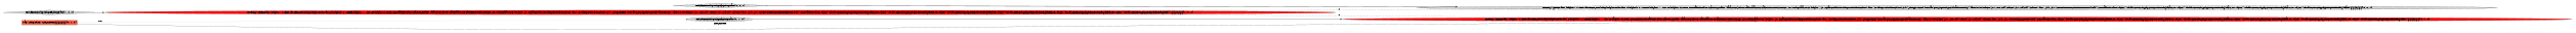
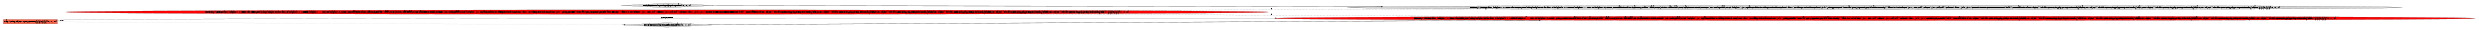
  digraph {
    rankdir=LR
    node [fillcolor=lightgray shape=ellipse style=filled]
    edge [style=bold]
    n1 [fillcolor=red label="testQuery(\"SELECT dim1, lookyloo.*\" + \"FROM foo LEFT JOIN lookup.lookyloo ON foo.dim1 = lookyloo.k\" + \"WHERE lookyloo.v <> 'xxx' OR lookyloo.v IS NULL\",ImmutableList.of(newScanQueryBuilder().dataSource(join(new TableDataSource(CalciteTests.DATASOURCE1),new LookupDataSource(\"lookyloo\"),\"j0.\",equalsCondition(DruidExpression.fromColumn(\"dim1\"),DruidExpression.fromColumn(\"j0.k\")),JoinType.LEFT)).intervals(querySegmentSpec(Filtration.eternity())).filters(or(not(selector(\"j0.v\",\"xxx\",null)),selector(\"j0.v\",null,null))).columns(\"dim1\",\"j0.k\",\"j0.v\").context(QUERY_CONTEXT_DEFAULT).build()),ImmutableList.of(new Object((((edu.fdu.CPPDG.tinypdg.pe.ExpressionInfo@8fc923,new Object((((edu.fdu.CPPDG.tinypdg.pe.ExpressionInfo@8fc929,new Object((((edu.fdu.CPPDG.tinypdg.pe.ExpressionInfo@8fc92f,new Object((((edu.fdu.CPPDG.tinypdg.pe.ExpressionInfo@8fc935,new Object((((edu.fdu.CPPDG.tinypdg.pe.ExpressionInfo@8fc93b,new Object((((edu.fdu.CPPDG.tinypdg.pe.ExpressionInfo@8fc941))@@@3@@@['1', '0', '0']"]
    n2 [label="testQuery(\"SELECT dim1, lookyloo.*\" + \"FROM foo RIGHT JOIN lookup.lookyloo ON foo.dim1 = lookyloo.k\" + \"WHERE lookyloo.v <> 'xxx' OR lookyloo.v IS NULL\",ImmutableList.of(newScanQueryBuilder().dataSource(join(new TableDataSource(CalciteTests.DATASOURCE1),new LookupDataSource(\"lookyloo\"),\"j0.\",equalsCondition(DruidExpression.fromColumn(\"dim1\"),DruidExpression.fromColumn(\"j0.k\")),JoinType.RIGHT)).intervals(querySegmentSpec(Filtration.eternity())).filters(or(not(selector(\"j0.v\",\"xxx\",null)),selector(\"j0.v\",null,null))).columns(\"dim1\",\"j0.k\",\"j0.v\").context(QUERY_CONTEXT_DEFAULT).build()),ImmutableList.of(new Object((((edu.fdu.CPPDG.tinypdg.pe.ExpressionInfo@8fca0c,new Object((((edu.fdu.CPPDG.tinypdg.pe.ExpressionInfo@8fca12,new Object((((edu.fdu.CPPDG.tinypdg.pe.ExpressionInfo@8fca18,new Object((((edu.fdu.CPPDG.tinypdg.pe.ExpressionInfo@8fca1e))@@@3@@@['0', '0', '1']"]
    n3 [fillcolor=red label="testQuery(\"SELECT dim1, lookyloo.*\" + \"FROM foo LEFT JOIN lookup.lookyloo ON foo.dim1 = lookyloo.k\" + \"WHERE lookyloo.v <> 'xxx' OR lookyloo.v IS NULL\",queryContext,ImmutableList.of(newScanQueryBuilder().dataSource(join(new TableDataSource(CalciteTests.DATASOURCE1),new LookupDataSource(\"lookyloo\"),\"j0.\",equalsCondition(DruidExpression.fromColumn(\"dim1\"),DruidExpression.fromColumn(\"j0.k\")),JoinType.LEFT)).intervals(querySegmentSpec(Filtration.eternity())).filters(or(not(selector(\"j0.v\",\"xxx\",null)),selector(\"j0.v\",null,null))).columns(\"dim1\",\"j0.k\",\"j0.v\").context(queryContext).build()),ImmutableList.of(new Object((((edu.fdu.CPPDG.tinypdg.pe.ExpressionInfo@8fc999,new Object((((edu.fdu.CPPDG.tinypdg.pe.ExpressionInfo@8fc99f,new Object((((edu.fdu.CPPDG.tinypdg.pe.ExpressionInfo@8fc9a5,new Object((((edu.fdu.CPPDG.tinypdg.pe.ExpressionInfo@8fc9ab,new Object((((edu.fdu.CPPDG.tinypdg.pe.ExpressionInfo@8fc9b1,new Object((((edu.fdu.CPPDG.tinypdg.pe.ExpressionInfo@8fc9b7))@@@3@@@['0', '1', '0']"]
    n4 [label="testSelectOnLookupUsingRightJoinOperator['0', '0', '1']" shape=diamond]
-   n5 [label="testSelectOnLookupUsingLeftJoinOperator['0', '1', '0']"]
+   n5 [label="testSelectOnLookupUsingLeftJoinOperator['0', '1', '0']" shape=diamond]
    n6 [fillcolor=tomato label="Map<String,Object> queryContext@@@2@@@['0', '1', '0']" shape=box]
-   n7 [label="testSelectOnLookupUsingLeftJoinOperator['1', '0', '0']" shape=diamond]
    n1 -> n2 [label=0 style=dashed]
    n1 -> n3 [label=0 style=dashed]
    n4 -> n2
    n5 -> n3
    n6 -> n3 [label=queryContext style=solid]
    n6 -> n5 [label=true style=dotted]
-   n7 -> n1
  }
